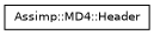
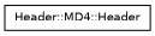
  digraph {
    rankdir=LR
    fontname="DejaVu Sans"
-   n1 [color=black fillcolor=white fontname="DejaVu Sans" fontsize=10 height=0.2 label="Assimp::MD4::Header" shape=record style=filled width=0.4]
+   n1 [color=black fillcolor=white fontname="DejaVu Sans" fontsize=10 height=0.2 label="Header::MD4::Header" shape=record style=filled width=0.4]
  }
